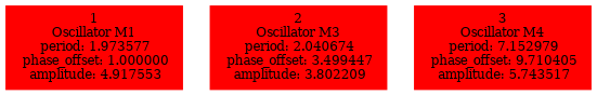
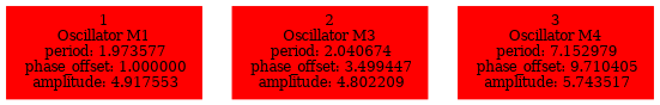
  digraph {
    forcelabels=true
    node [color=red fontsize=8 shape=box style=filled]
    n1 [label=<1<BR />Oscillator M1<BR /> period: 1.973577<BR /> phase_offset: 1.000000<BR /> amplitude: 4.917553>]
-   n2 [label=<2<BR />Oscillator M3<BR /> period: 2.040674<BR /> phase_offset: 3.499447<BR /> amplitude: 3.802209>]
+   n2 [label=<2<BR />Oscillator M3<BR /> period: 2.040674<BR /> phase_offset: 3.499447<BR /> amplitude: 4.802209>]
    n3 [label=<3<BR />Oscillator M4<BR /> period: 7.152979<BR /> phase_offset: 9.710405<BR /> amplitude: 5.743517>]
  }
